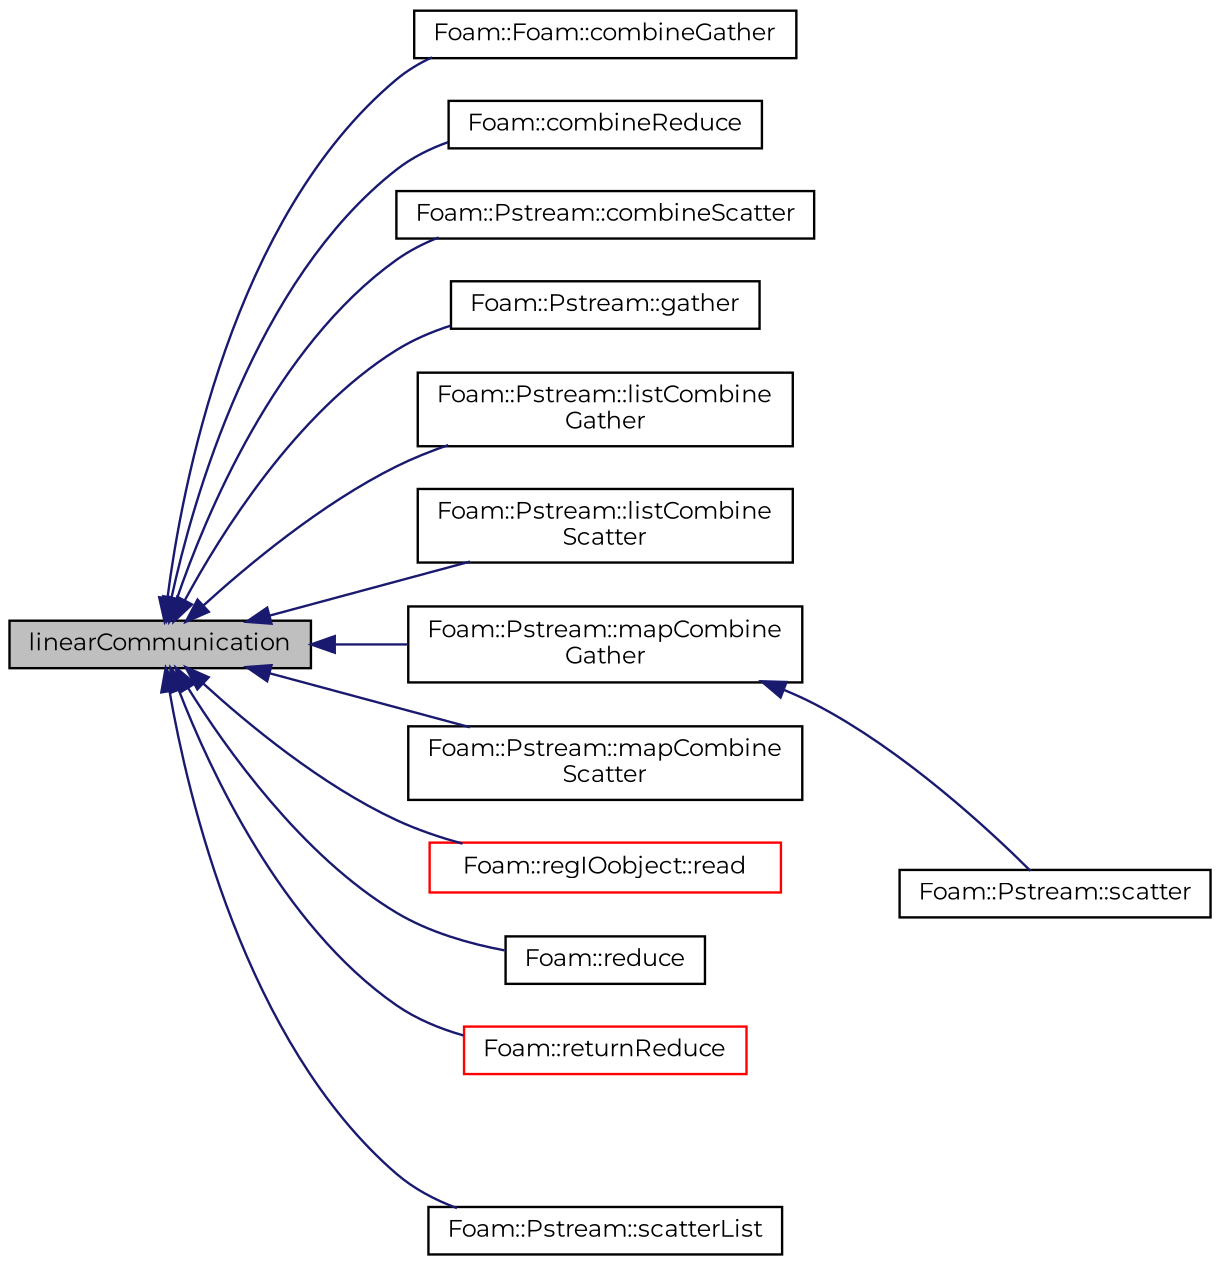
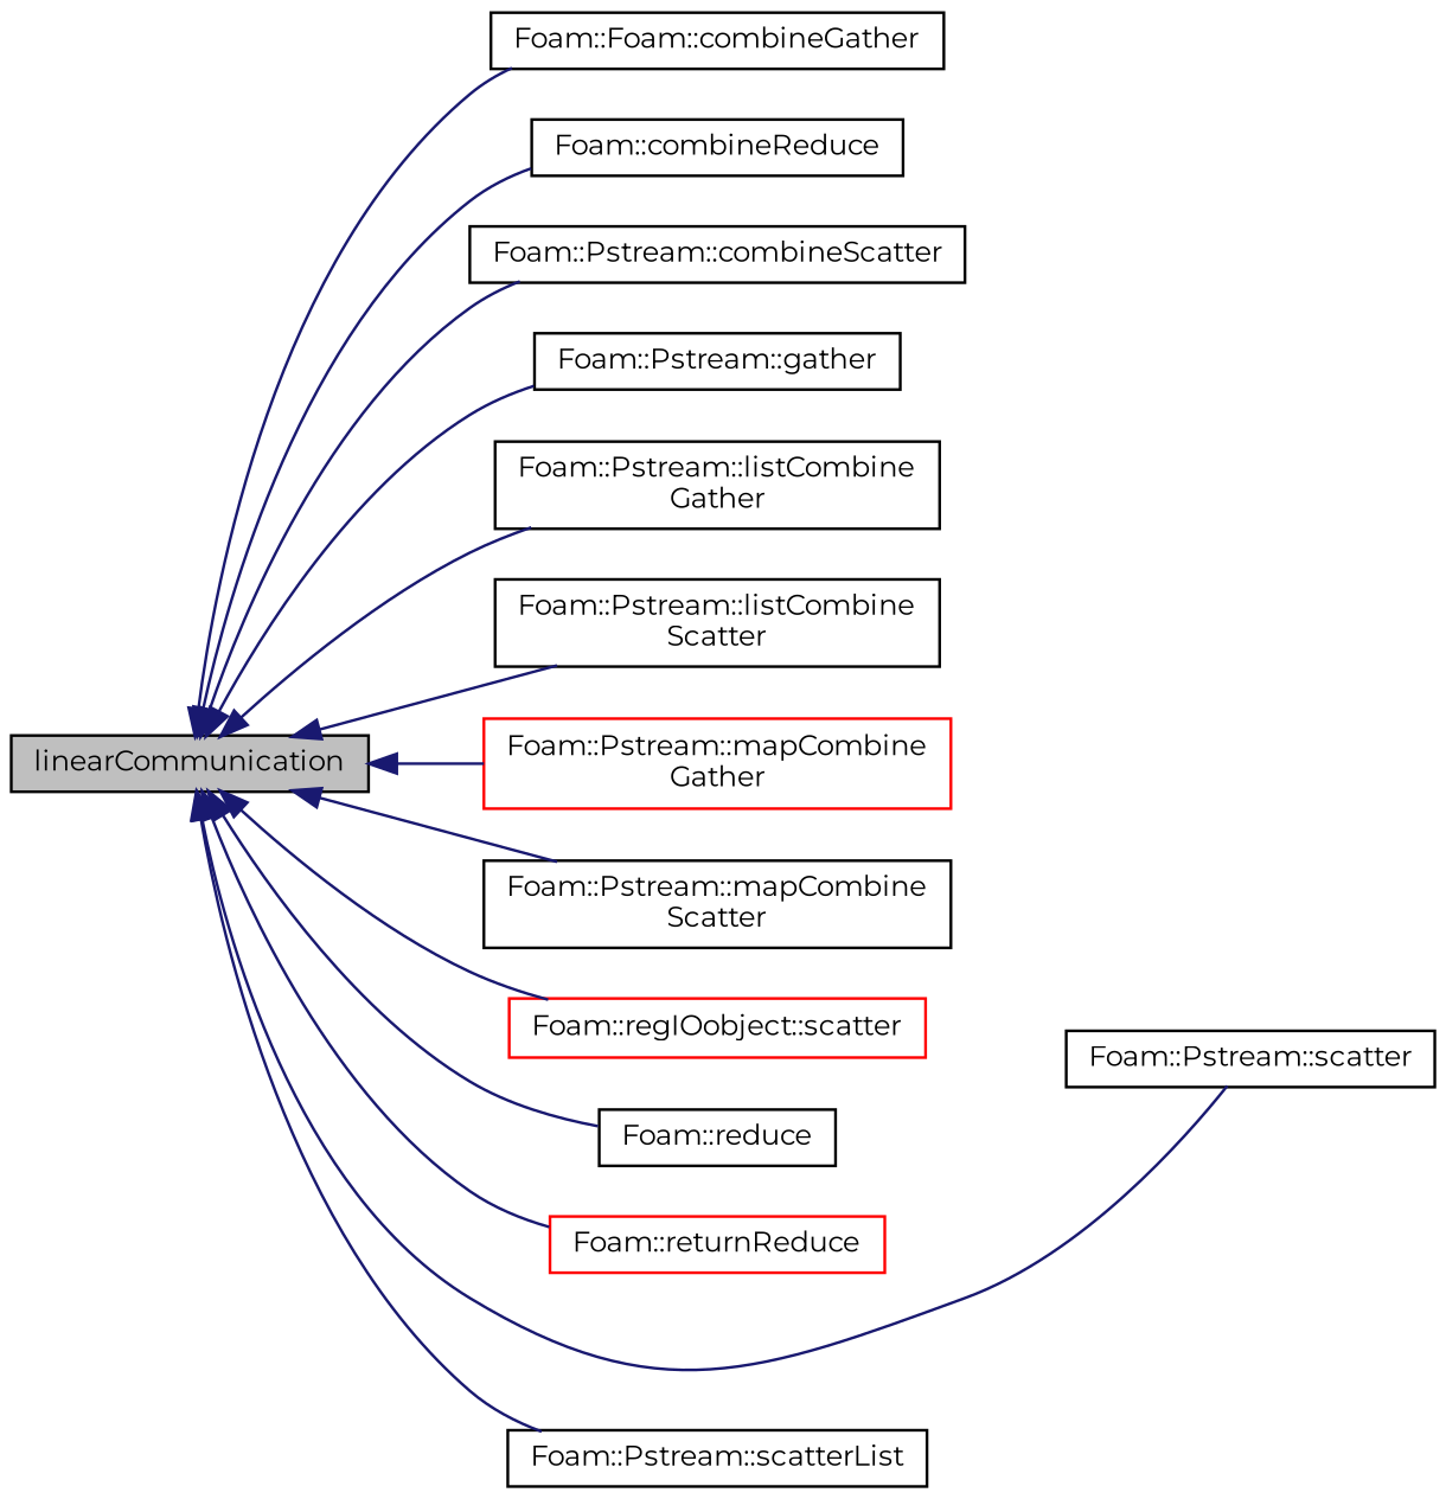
  digraph {
    fontname=Montserrat
    rankdir=LR
    node [color=black fontname=Montserrat fontsize=10 shape=record]
    edge [color=midnightblue dir=back fontname=Montserrat fontsize=10 labelfontname=FreeSans labelfontsize=10 style=solid]
    n1 [fillcolor=grey75 fontcolor=black height=0.2 label=linearCommunication style=filled width=0.4]
    n2 [height=0.2 label="Foam::Foam::combineGather" width=0.4]
    n3 [height=0.2 label="Foam::combineReduce" width=0.4]
    n4 [height=0.2 label="Foam::Pstream::combineScatter" width=0.4]
    n5 [height=0.2 label="Foam::Pstream::gather" width=0.4]
    n6 [height=0.2 label="Foam::Pstream::listCombine\lGather" width=0.4]
    n7 [height=0.2 label="Foam::Pstream::listCombine\lScatter" width=0.4]
-   n8 [height=0.2 label="Foam::Pstream::mapCombine\lGather" width=0.4]
+   n8 [color=red height=0.2 label="Foam::Pstream::mapCombine\lGather" width=0.4]
    n9 [height=0.2 label="Foam::Pstream::mapCombine\lScatter" width=0.4]
-   n10 [color=red height=0.2 label="Foam::regIOobject::read" width=0.4]
+   n10 [color=red height=0.2 label="Foam::regIOobject::scatter" width=0.4]
    n11 [height=0.2 label="Foam::reduce" width=0.4]
    n12 [color=red height=0.2 label="Foam::returnReduce" width=0.4]
    n13 [height=0.2 label="Foam::Pstream::scatter" width=0.4]
    n14 [height=0.2 label="Foam::Pstream::scatterList" width=0.4]
    n1 -> n2
    n1 -> n3
    n1 -> n4
    n1 -> n5
    n1 -> n6
    n1 -> n7
    n1 -> n8
    n1 -> n9
    n1 -> n10
    n1 -> n11
    n1 -> n12
-   n8 -> n13
+   n1 -> n13
    n1 -> n14
  }
